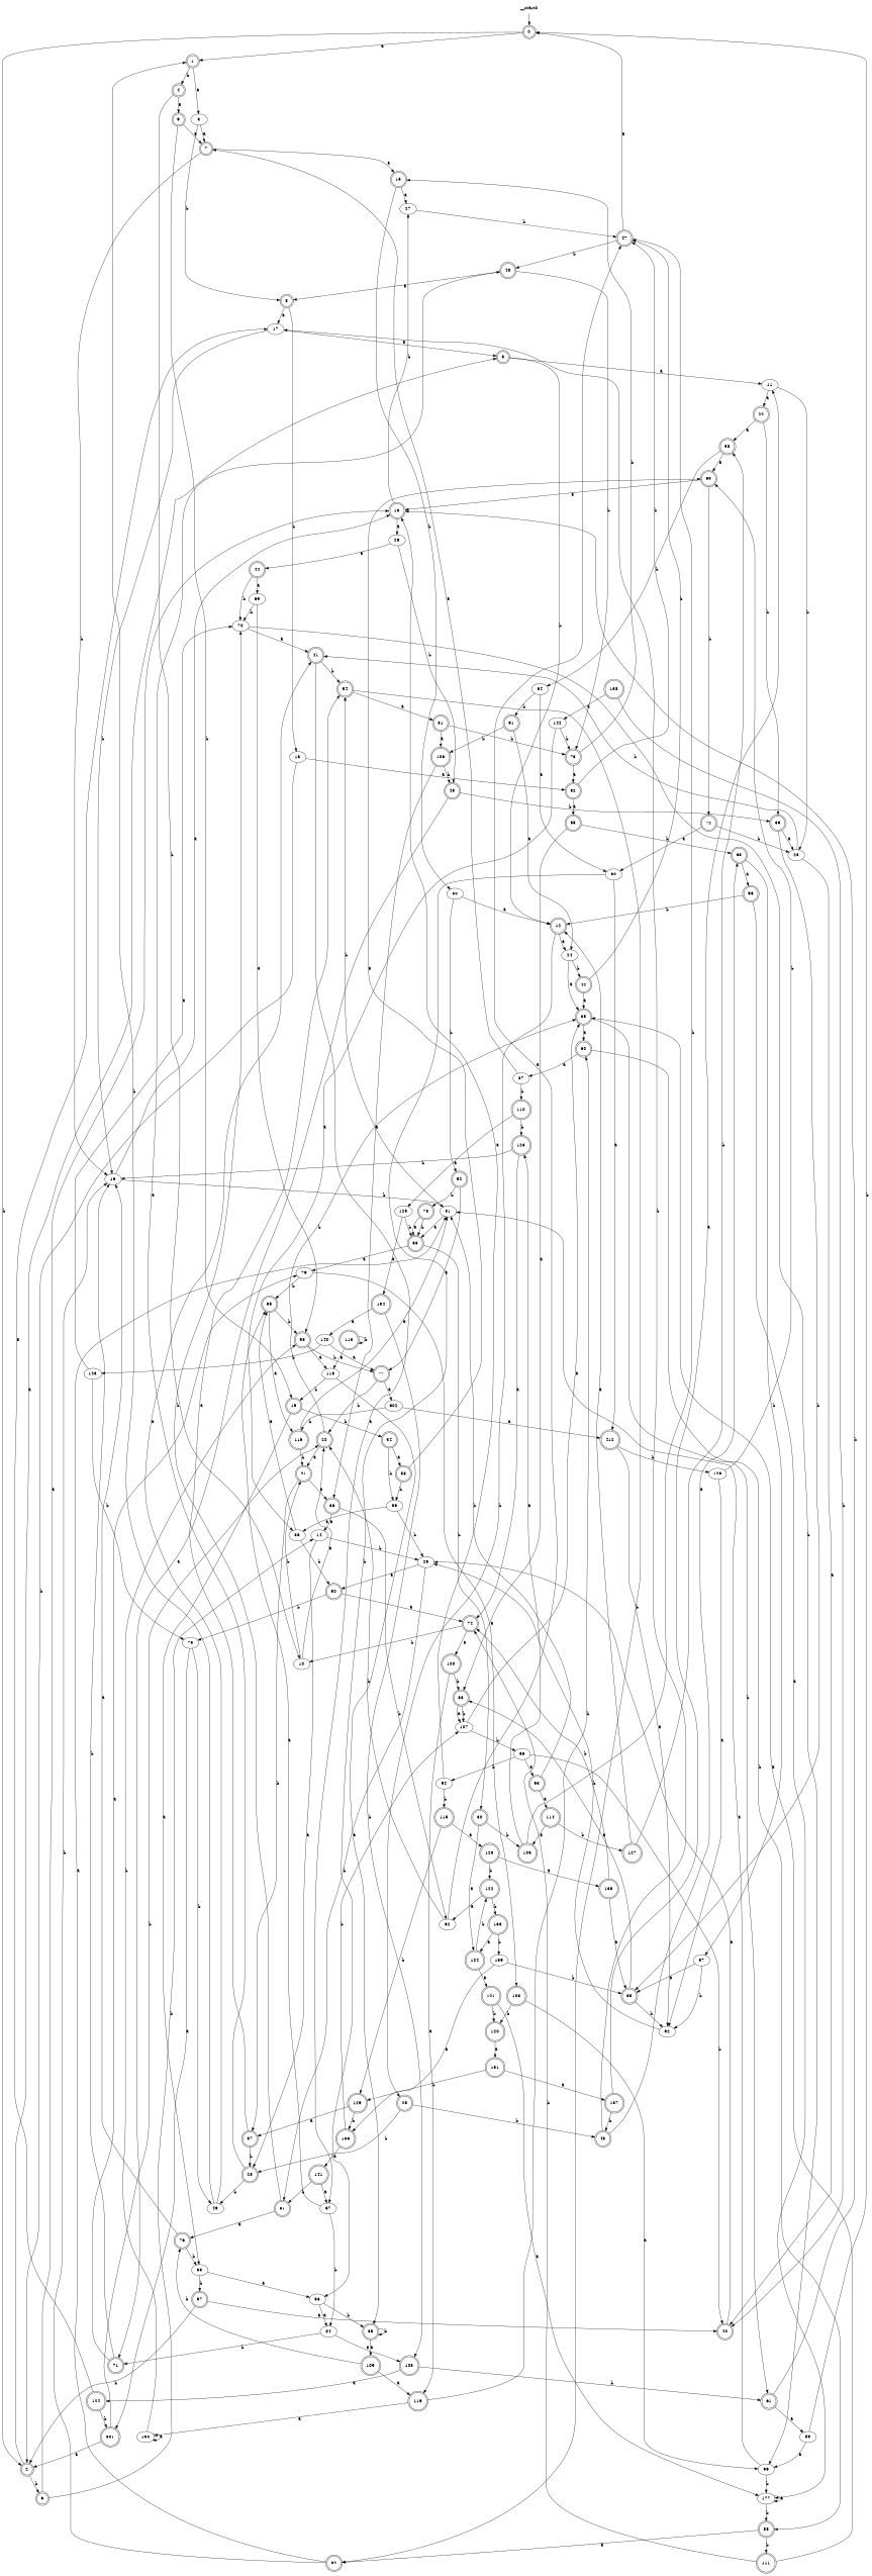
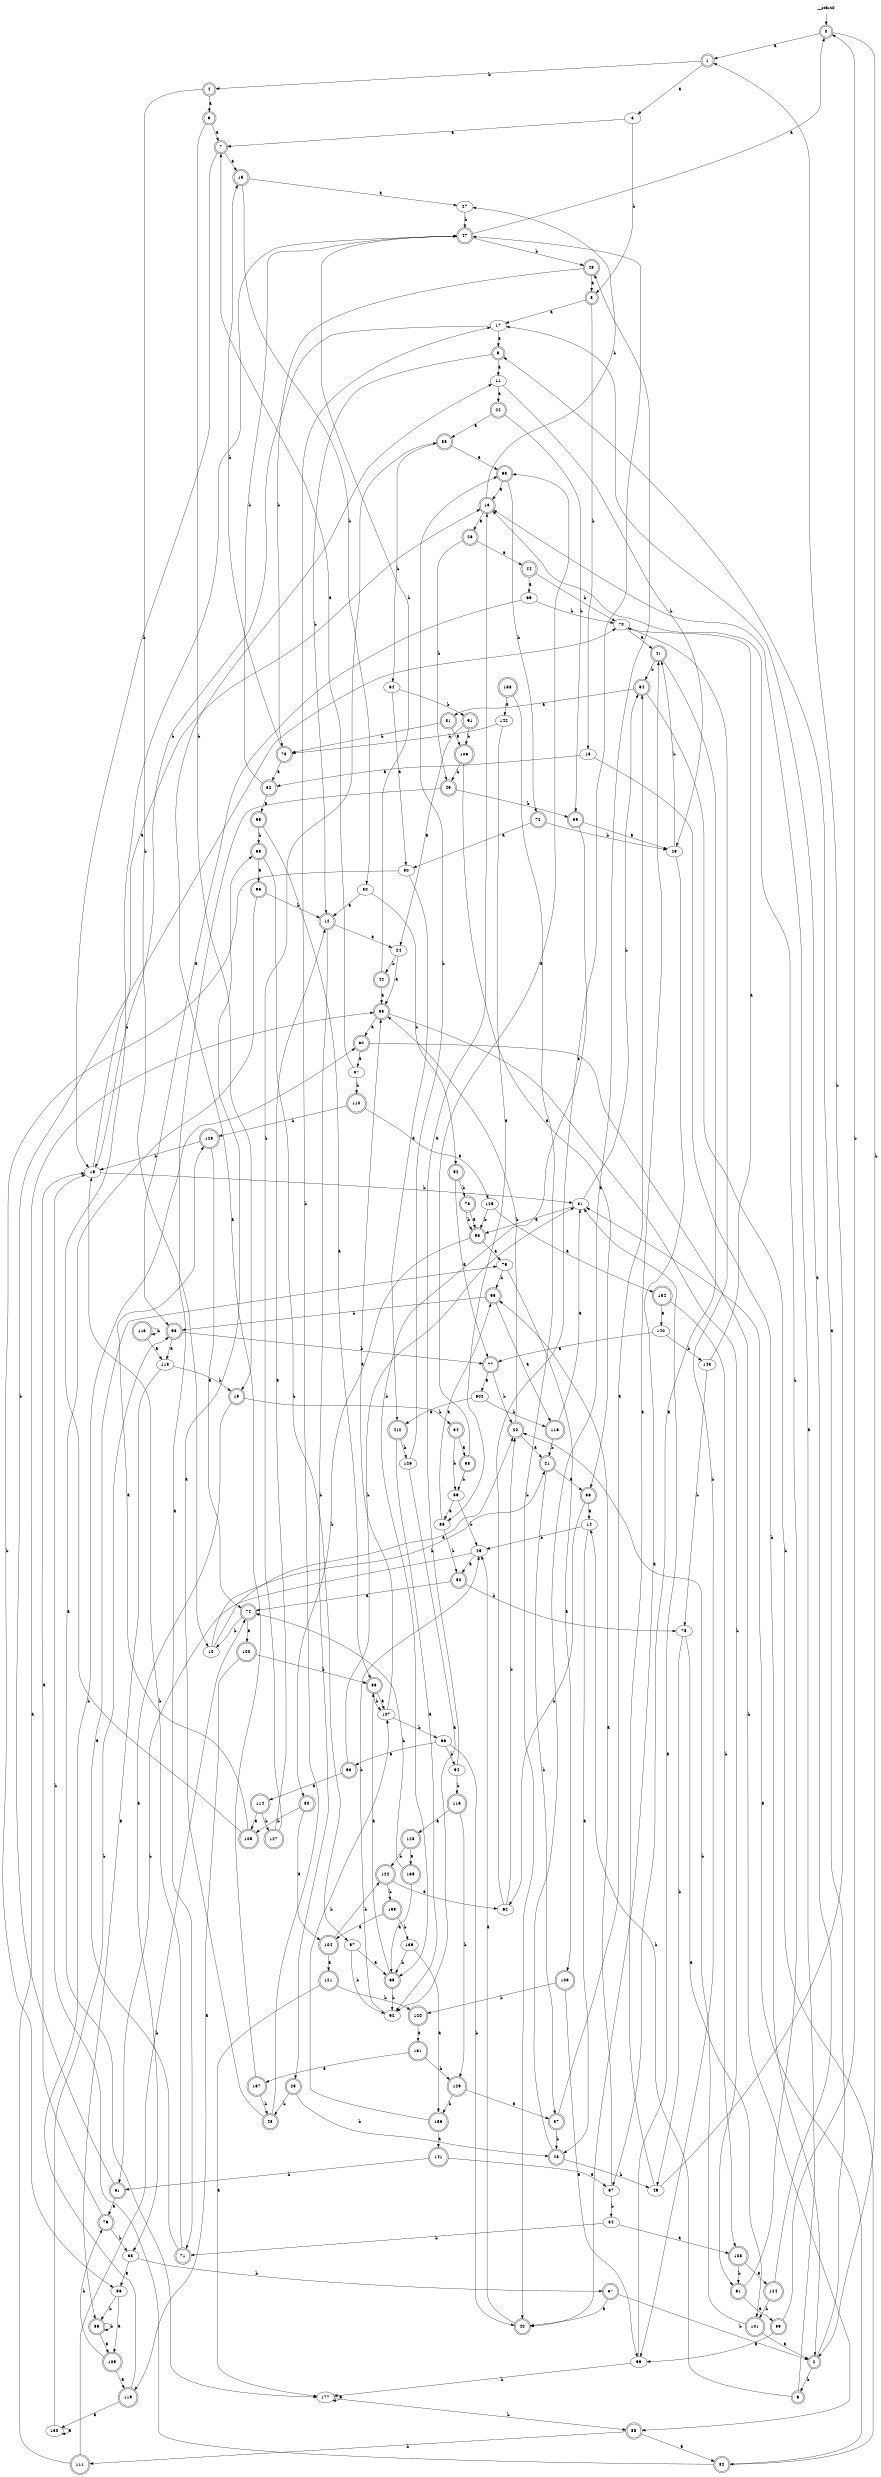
  digraph {
    node [shape=doublecircle]
    __start0 [shape=none]
    0
    1
    2
    3 [shape=""]
    4
    5
    6
    7
    8
    9
    10 [shape=""]
    11 [shape=""]
    12
    13
    14 [shape=""]
    15
    16 [shape=""]
    17 [shape=""]
    18 [shape=""]
    19
    20
    21
    22
    23 [shape=""]
    24 [shape=""]
    25
-   26 [shape=ellipse]
+   26
    27 [shape=""]
    28
    29 [shape=""]
    30 [shape=""]
    31 [shape=""]
    32
    33 [shape=""]
    34
    35
    36
    37
    38
    39
    40
    41
    42
    43
    44
    45
    47
    48
    49 [shape=""]
    50
    51
    52
    53
    54
    55
    56 [shape=""]
    57
    58
    59 [shape=""]
    60
    61
    62 [shape=""]
    63
    64 [shape=""]
    65
    67 [shape=""]
    68
    69 [shape=""]
    70 [shape=""]
    71
    73
    74
    75 [shape=""]
    76
    77
    78
    79 [shape=""]
    80
    81
    82
    83
    84 [shape=""]
    85
    86 [shape=""]
    87 [shape=""]
    88
-   89 [shape=ellipse]
+   89
    72
    90 [shape=""]
    91
    92 [shape=""]
    66 [shape=""]
    93
    94 [shape=""]
    95
    96
    97 [shape=""]
    98
    99 [shape=""]
    100
-   101 [label=501]
+   101
    n103 [label=602 shape=""]
    103
    104
    105
    106
    107 [shape=""]
    108
    109
    110
    111
    n113 [label=412]
    114
    115
    116
    n117 [label=177 shape=""]
    118 [shape=""]
    119
    120
    121
    122
    123
    124
    125 [shape=""]
    126 [shape=""]
    113
    127
    128
    129
    130 [shape=""]
    131
    133
    134
    135
    136
    137
    139 [shape=""]
    140 [shape=""]
    141
    138
    142 [shape=""]
    143 [shape=""]
    __start0 -> 0
    0 -> 1 [label=a]
    0 -> 2 [label=b]
    1 -> 3 [label=a]
    1 -> 4 [label=b]
    2 -> 5 [label=a]
    2 -> 6 [label=b]
    3 -> 7 [label=a]
    3 -> 8 [label=b]
    4 -> 9 [label=a]
    4 -> 10 [label=b]
    5 -> 11 [label=a]
    5 -> 12 [label=b]
    6 -> 13 [label=a]
    6 -> 14 [label=b]
    7 -> 15 [label=a]
    7 -> 16 [label=b]
    8 -> 17 [label=a]
    8 -> 18 [label=b]
    9 -> 7 [label=a]
    9 -> 19 [label=b]
    10 -> 20 [label=a]
    10 -> 21 [label=b]
    11 -> 22 [label=a]
    11 -> 23 [label=b]
    12 -> 24 [label=a]
    12 -> 25 [label=b]
    13 -> 26 [label=a]
    13 -> 27 [label=b]
    14 -> 28 [label=a]
    14 -> 29 [label=b]
    15 -> 27 [label=a]
    15 -> 30 [label=b]
    16 -> 13 [label=a]
    16 -> 31 [label=b]
    17 -> 5 [label=a]
    17 -> 16 [label=b]
    18 -> 2 [label=b]
    18 -> 32 [label=a]
    19 -> 33 [label=a]
    19 -> 34 [label=b]
    20 -> 21 [label=a]
    20 -> 35 [label=b]
    21 -> 36 [label=a]
    21 -> 37 [label=b]
    22 -> 38 [label=a]
    22 -> 39 [label=b]
    23 -> 40 [label=a]
    23 -> 41 [label=b]
    24 -> 35 [label=a]
    24 -> 42 [label=b]
    25 -> 28 [label=b]
    25 -> 43 [label=b]
    26 -> 44 [label=a]
    26 -> 45 [label=b]
    27 -> 47 [label=b]
    28 -> 48 [label=a]
    28 -> 49 [label=b]
    29 -> 50 [label=a]
    29 -> 51 [label=b]
    30 -> 12 [label=a]
    30 -> 52 [label=b]
    31 -> 53 [label=a]
    31 -> 54 [label=b]
    32 -> 47 [label=b]
    32 -> 55 [label=a]
    33 -> 56 [label=a]
    33 -> 57 [label=b]
    34 -> 58 [label=a]
    34 -> 59 [label=b]
    35 -> 60 [label=a]
    35 -> 61 [label=b]
    36 -> 14 [label=a]
    36 -> 62 [label=b]
    37 -> 28 [label=b]
    37 -> 54 [label=a]
    38 -> 63 [label=a]
    38 -> 64 [label=b]
    39 -> 23 [label=a]
    39 -> 65 [label=b]
    40 -> 29 [label=a]
    41 -> 54 [label=b]
    41 -> 67 [label=a]
    42 -> 35 [label=a]
    42 -> 47 [label=b]
    43 -> 17 [label=b]
    43 -> 68 [label=a]
    44 -> 69 [label=a]
    44 -> 70 [label=b]
    45 -> 39 [label=b]
    45 -> 71 [label=a]
    47 -> 0 [label=a]
    47 -> 48 [label=b]
    48 -> 8 [label=a]
    48 -> 73 [label=b]
    49 -> 1 [label=b]
    49 -> 41 [label=a]
    50 -> 74 [label=a]
    50 -> 75 [label=b]
    51 -> 70 [label=b]
    51 -> 76 [label=a]
    52 -> 77 [label=a]
    52 -> 78 [label=b]
    53 -> 79 [label=a]
    53 -> 80 [label=b]
    54 -> 81 [label=a]
    54 -> 82 [label=b]
    55 -> 68 [label=b]
    55 -> 83 [label=a]
-   56 -> 84 [label=a]
+   56 -> 109 [label=a]
    56 -> 85 [label=b]
    57 -> 2 [label=b]
    57 -> 40 [label=a]
    58 -> 59 [label=b]
    58 -> 63 [label=a]
    59 -> 29 [label=b]
    59 -> 86 [label=a]
    60 -> 87 [label=a]
    60 -> 88 [label=b]
    61 -> 13 [label=b]
    61 -> 89 [label=a]
    62 -> 20 [label=b]
    62 -> 47 [label=a]
    63 -> 13 [label=a]
    63 -> 72 [label=b]
    64 -> 90 [label=a]
    64 -> 91 [label=b]
    65 -> 83 [label=a]
    65 -> 92 [label=b]
    67 -> 84 [label=b]
    67 -> 95 [label=a]
    68 -> 96 [label=a]
    68 -> 97 [label=b]
    69 -> 70 [label=b]
    69 -> 98 [label=a]
    70 -> 41 [label=a]
    70 -> 99 [label=b]
    71 -> 16 [label=b]
    71 -> 79 [label=a]
    73 -> 15 [label=b]
    73 -> 32 [label=a]
    74 -> 10 [label=b]
    74 -> 100 [label=a]
    75 -> 49 [label=b]
    75 -> 101 [label=a]
    76 -> 16 [label=a]
    76 -> 33 [label=b]
    77 -> 20 [label=b]
    77 -> n103 [label=a]
    78 -> 53 [label=a]
    78 -> 53 [label=b]
    79 -> 95 [label=b]
    79 -> 103 [label=a]
    80 -> 104 [label=a]
    80 -> 105 [label=b]
    81 -> 73 [label=b]
    81 -> 106 [label=a]
    82 -> 16 [label=b]
    82 -> 31 [label=a]
    83 -> 107 [label=a]
    83 -> 107 [label=b]
    84 -> 71 [label=b]
    84 -> 108 [label=a]
    85 -> 85 [label=b]
    85 -> 109 [label=a]
    86 -> 50 [label=b]
    86 -> 95 [label=a]
    87 -> 7 [label=a]
    87 -> 110 [label=b]
    88 -> 82 [label=a]
    88 -> 111 [label=b]
    89 -> 0 [label=b]
    89 -> 99 [label=a]
    72 -> 23 [label=b]
    72 -> 90 [label=a]
    90 -> 56 [label=b]
    90 -> n113 [label=a]
    91 -> 24 [label=a]
    91 -> 106 [label=b]
    92 -> 29 [label=b]
    66 -> 40 [label=b]
    66 -> 93 [label=a]
    66 -> 94 [label=b]
    93 -> 31 [label=b]
    93 -> 114 [label=a]
    94 -> 13 [label=a]
    94 -> 115 [label=b]
    95 -> 98 [label=b]
    95 -> 116 [label=a]
    96 -> 12 [label=b]
    96 -> n117 [label=a]
    97 -> 65 [label=a]
    97 -> 92 [label=b]
    98 -> 77 [label=b]
    98 -> 118 [label=a]
    99 -> 31 [label=a]
    99 -> n117 [label=b]
    100 -> 83 [label=b]
    100 -> 119 [label=a]
    101 -> 2 [label=a]
    101 -> 20 [label=b]
    n103 -> n113 [label=a]
    n103 -> 116 [label=b]
    103 -> 99 [label=a]
    103 -> 120 [label=b]
    104 -> 121 [label=a]
    104 -> 122 [label=b]
    105 -> 47 [label=b]
    105 -> 123 [label=a]
    106 -> 36 [label=a]
    106 -> 45 [label=b]
    107 -> 35 [label=a]
    107 -> 66 [label=b]
    108 -> 61 [label=b]
    108 -> 124 [label=a]
    109 -> 76 [label=b]
    109 -> 119 [label=a]
    110 -> 123 [label=b]
    110 -> 125 [label=a]
    111 -> 35 [label=a]
    111 -> 74 [label=b]
    n113 -> 92 [label=a]
    n113 -> 126 [label=b]
    114 -> 105 [label=a]
    114 -> 127 [label=b]
    115 -> 128 [label=a]
    115 -> 129 [label=b]
    116 -> 21 [label=b]
    116 -> 31 [label=a]
    n117 -> 88 [label=b]
    n117 -> n117 [label=a]
    118 -> 19 [label=b]
    118 -> 85 [label=a]
    119 -> 60 [label=b]
    119 -> 130 [label=a]
    120 -> 131 [label=a]
    121 -> n117 [label=a]
    121 -> 120 [label=b]
    122 -> 62 [label=a]
    122 -> 133 [label=b]
    123 -> 16 [label=b]
    123 -> 74 [label=a]
    124 -> 17 [label=a]
    124 -> 101 [label=b]
    125 -> 53 [label=b]
    125 -> 134 [label=a]
    126 -> 63 [label=b]
    126 -> 92 [label=a]
    113 -> 118 [label=a]
    113 -> 113 [label=b]
    127 -> 12 [label=a]
    127 -> 38 [label=b]
    128 -> 122 [label=b]
    128 -> 135 [label=a]
    129 -> 37 [label=a]
    129 -> 136 [label=b]
    130 -> 98 [label=b]
    130 -> 130 [label=a]
    131 -> 129 [label=b]
    131 -> 137 [label=a]
    133 -> 104 [label=a]
    133 -> 139 [label=b]
    134 -> 108 [label=b]
    134 -> 140 [label=a]
    135 -> 65 [label=a]
    135 -> 74 [label=b]
    136 -> 107 [label=b]
    136 -> 141 [label=a]
    137 -> 11 [label=a]
    137 -> 43 [label=b]
    139 -> 65 [label=b]
    139 -> 136 [label=a]
    140 -> 77 [label=a]
    140 -> 143 [label=b]
    141 -> 51 [label=b]
    141 -> 67 [label=a]
    138 -> 40 [label=b]
    138 -> 142 [label=a]
    142 -> 73 [label=b]
    142 -> 86 [label=a]
    143 -> 70 [label=a]
    143 -> 75 [label=b]
  }
